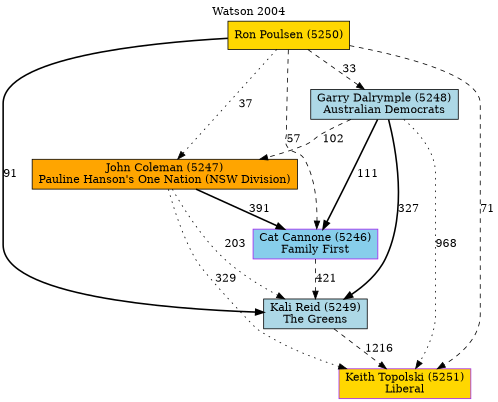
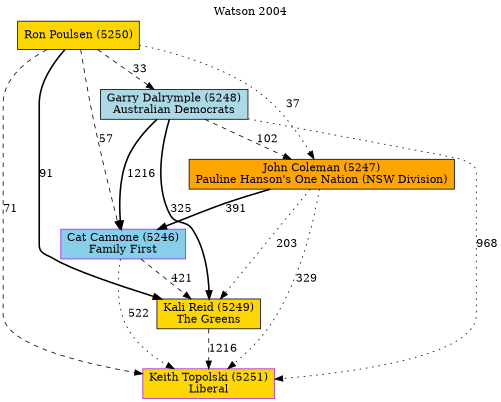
  digraph {
    label="Watson 2004"
    labelloc=t
    mclimit=2
    node [color=black fillcolor=gold shape=box style=filled]
    edge [style=dashed]
    n1 [color=purple label="Keith Topolski (5251)\nLiberal"]
-   n2 [fillcolor=lightblue label="Kali Reid (5249)\nThe Greens"]
+   n2 [label="Kali Reid (5249)\nThe Greens"]
    n3 [color=purple fillcolor=skyblue label="Cat Cannone (5246)\nFamily First"]
    n4 [fillcolor=orange label="John Coleman (5247)\nPauline Hanson's One Nation (NSW Division)"]
    n5 [fillcolor=lightblue label="Garry Dalrymple (5248)\nAustralian Democrats"]
    n6 [label="Ron Poulsen (5250)\n"]
    n2 -> n1 [label=1216]
+   n3 -> n1 [label=522 style=dotted]
    n3 -> n2 [label=421]
    n4 -> n1 [label=329 style=dotted]
    n4 -> n2 [label=203 style=dotted]
    n4 -> n3 [label=391 style=bold]
    n5 -> n1 [label=968 style=dotted]
-   n5 -> n2 [label=327 style=bold]
-   n5 -> n3 [label=111 style=bold]
+   n5 -> n2 [label=325 style=bold]
+   n5 -> n3 [label=1216 style=bold]
    n5 -> n4 [label=102]
    n6 -> n1 [label=71]
    n6 -> n2 [label=91 style=bold]
    n6 -> n3 [label=57]
    n6 -> n4 [label=37 style=dotted]
    n6 -> n5 [label=33]
  }
